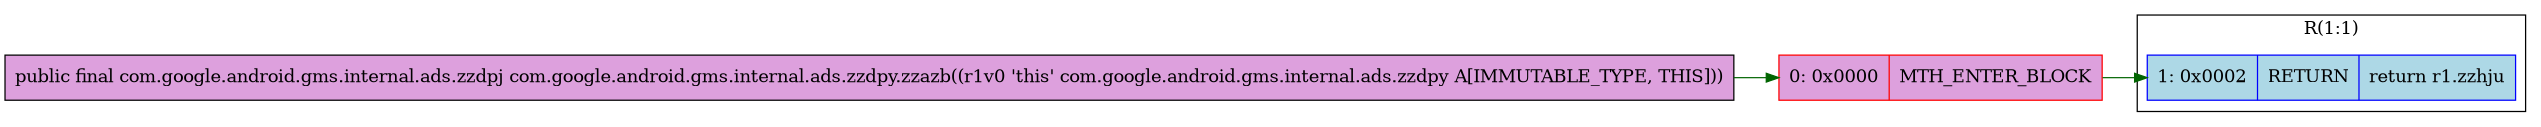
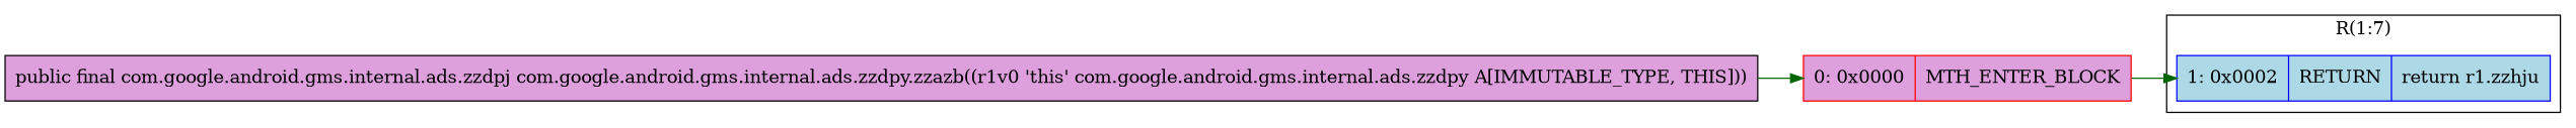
  digraph {
    rankdir=LR
    node [shape=record style=filled fillcolor=plum]
    edge [color=darkgreen]
    n1 [color=blue label="{1\:\ 0x0002|RETURN\l|return r1.zzhju\l}" fillcolor=lightblue]
    n2 [color=red label="{0\:\ 0x0000|MTH_ENTER_BLOCK\l}"]
    n3 [label="{public final com.google.android.gms.internal.ads.zzdpj com.google.android.gms.internal.ads.zzdpy.zzazb((r1v0 'this' com.google.android.gms.internal.ads.zzdpy A[IMMUTABLE_TYPE, THIS])) }"]
    subgraph cluster_1 {
-     label="R(1:1)"
+     label="R(1:7)"
      n1
    }
    n2 -> n1
    n3 -> n2
  }
